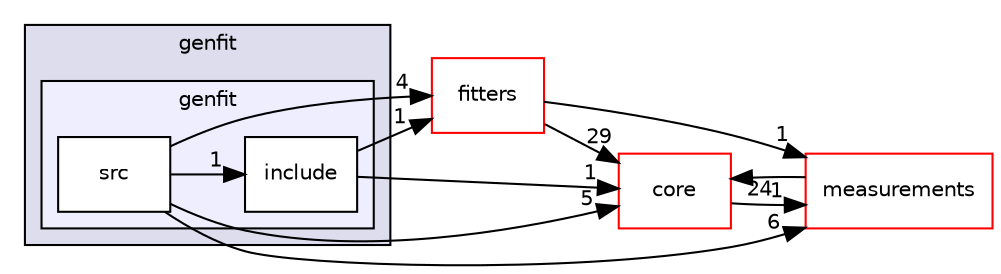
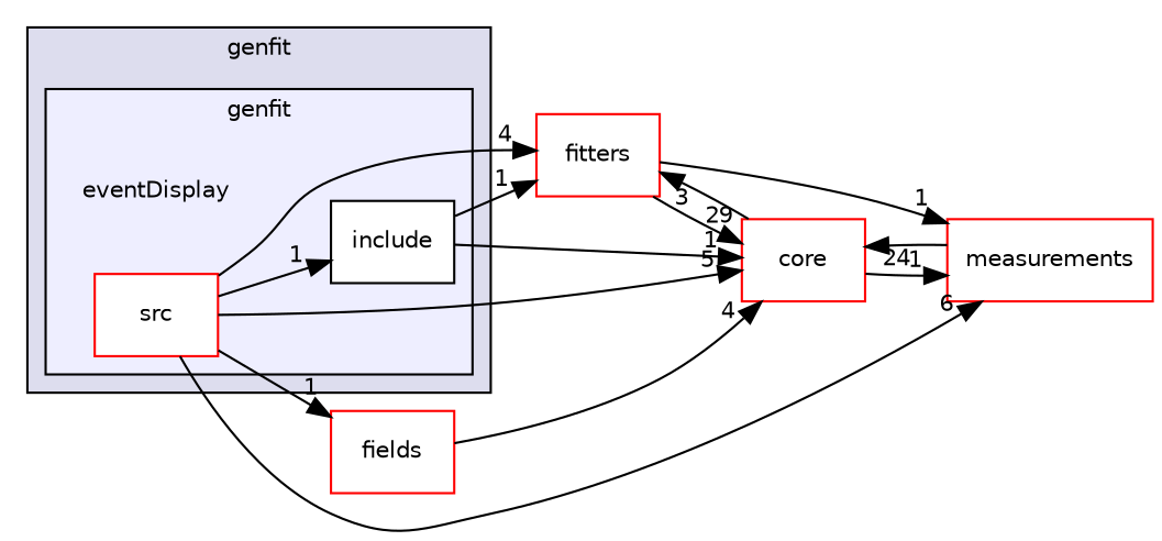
  digraph {
    compound=true
    rankdir=LR
    fontname="DejaVu Sans"
    node [fontname="DejaVu Sans" fontsize=10 shape=box color=red fillcolor=white style=filled]
    edge [headlabel=1 labeldistance=1.5 labelfontname=Helvetica labelfontsize=10 fontname="DejaVu Sans"]
+   n1 [label=eventDisplay shape=plaintext color="" fillcolor="" style=""]
    n2 [color=black label=include]
-   n3 [color=black label=src]
+   n3 [label=src]
    n4 [label=fitters]
    n5 [label=core]
+   n6 [label=fields]
    n7 [label=measurements]
    subgraph cluster_1 {
      bgcolor="#ddddee"
      fontsize=10
      label=genfit
      pencolor=black
      subgraph cluster_2 {
        bgcolor="#eeeeff"
        fontsize=10
        pencolor=black
+       n1
        n2
        n3
      }
    }
    n2 -> n4
    n2 -> n5
    n3 -> n2
    n3 -> n4 [headlabel=4]
    n3 -> n5 [headlabel=5]
+   n3 -> n6
    n3 -> n7 [headlabel=6]
    n4 -> n5 [headlabel=29]
    n4 -> n7
+   n5 -> n4 [headlabel=3]
    n5 -> n7
+   n6 -> n5 [headlabel=4]
    n7 -> n5 [headlabel=24]
  }
